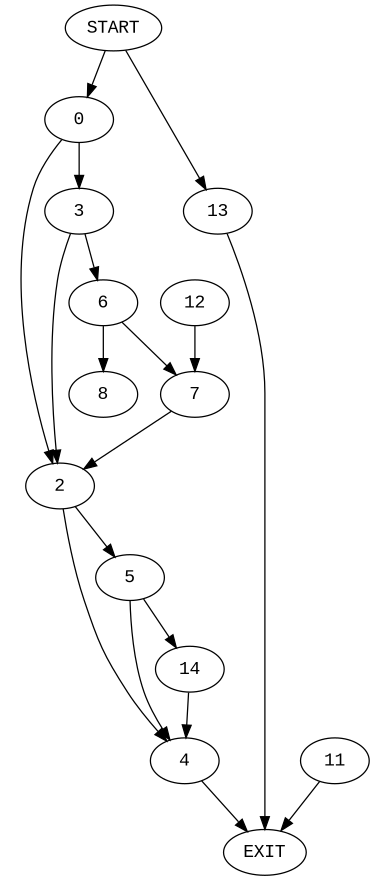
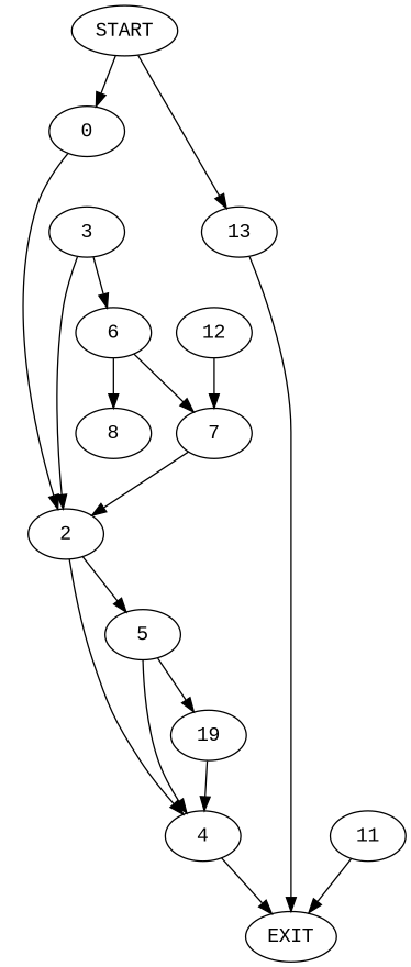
  digraph {
    fontname="Liberation Mono"
    node [fontname="Liberation Mono"]
    edge [fontname="Liberation Mono"]
    n1 [label=START]
    n2 [label=0]
    13
    2
    3
    n6 [label=EXIT]
    4
    5
    6
-   14
+   14 [label=19]
    7
    8
    11
    12
    n1 -> n2
    n1 -> 13
    n2 -> 2
-   n2 -> 3
    13 -> n6
    2 -> 4
    2 -> 5
    3 -> 2
    3 -> 6
    4 -> n6
    5 -> 4
    5 -> 14
    6 -> 7
    6 -> 8
    14 -> 4
    7 -> 2
    11 -> n6
    12 -> 7
  }
